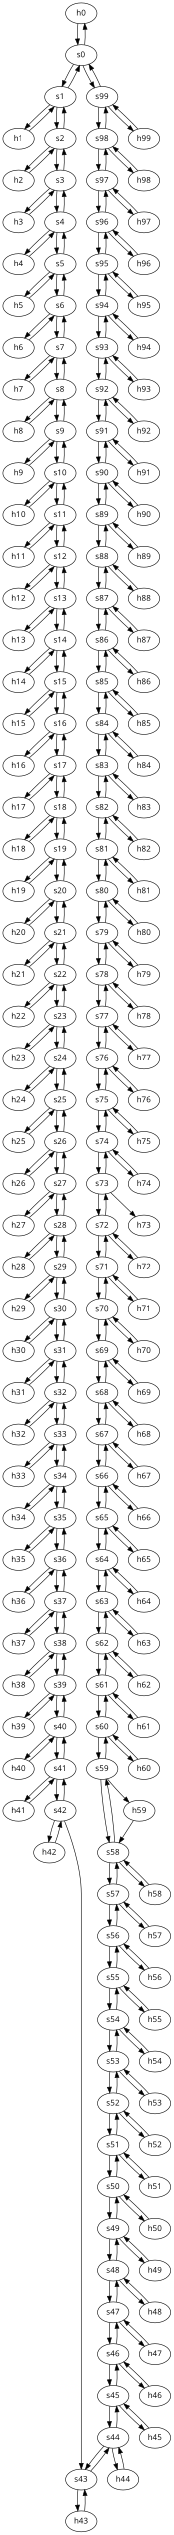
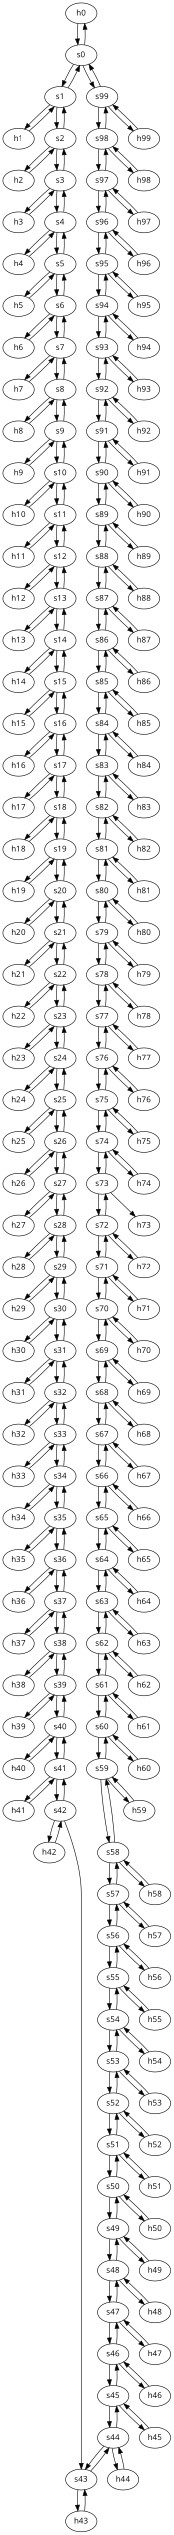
  strict digraph {
    fontname="Open Sans"
    node [fontname="Open Sans" type=host]
    edge [capacity="1Gbps" cost=1 dst_port=1 fontname="Open Sans" src_port=1]
    h0 [ip="0.0.0.100" mac="00:00:00:00:1:0"]
    s0 [type=switch]
    s1 [type=switch]
    s99 [type=switch]
    h1 [ip="0.0.0.101" mac="00:00:00:00:1:1"]
    s2 [type=switch]
    s98 [type=switch]
    h99 [ip="0.0.0.199" mac="00:00:00:00:1:99"]
    h2 [ip="0.0.0.102" mac="00:00:00:00:1:2"]
    s3 [type=switch]
    h3 [ip="0.0.0.103" mac="00:00:00:00:1:3"]
    s4 [type=switch]
    h4 [ip="0.0.0.104" mac="00:00:00:00:1:4"]
    s5 [type=switch]
    h5 [ip="0.0.0.105" mac="00:00:00:00:1:5"]
    s6 [type=switch]
    h6 [ip="0.0.0.106" mac="00:00:00:00:1:6"]
    s7 [type=switch]
    h7 [ip="0.0.0.107" mac="00:00:00:00:1:7"]
    s8 [type=switch]
    h8 [ip="0.0.0.108" mac="00:00:00:00:1:8"]
    s9 [type=switch]
    h9 [ip="0.0.0.109" mac="00:00:00:00:1:9"]
    s10 [type=switch]
    h10 [ip="0.0.0.110" mac="00:00:00:00:1:10"]
    s11 [type=switch]
    h11 [ip="0.0.0.111" mac="00:00:00:00:1:11"]
    s12 [type=switch]
    h12 [ip="0.0.0.112" mac="00:00:00:00:1:12"]
    s13 [type=switch]
    h13 [ip="0.0.0.113" mac="00:00:00:00:1:13"]
    s14 [type=switch]
    h14 [ip="0.0.0.114" mac="00:00:00:00:1:14"]
    s15 [type=switch]
    h15 [ip="0.0.0.115" mac="00:00:00:00:1:15"]
    s16 [type=switch]
    h16 [ip="0.0.0.116" mac="00:00:00:00:1:16"]
    s17 [type=switch]
    h17 [ip="0.0.0.117" mac="00:00:00:00:1:17"]
    s18 [type=switch]
    h18 [ip="0.0.0.118" mac="00:00:00:00:1:18"]
    s19 [type=switch]
    h19 [ip="0.0.0.119" mac="00:00:00:00:1:19"]
    s20 [type=switch]
    h20 [ip="0.0.0.120" mac="00:00:00:00:1:20"]
    s21 [type=switch]
    h21 [ip="0.0.0.121" mac="00:00:00:00:1:21"]
    s22 [type=switch]
    h22 [ip="0.0.0.122" mac="00:00:00:00:1:22"]
    s23 [type=switch]
    h23 [ip="0.0.0.123" mac="00:00:00:00:1:23"]
    s24 [type=switch]
    h24 [ip="0.0.0.124" mac="00:00:00:00:1:24"]
    s25 [type=switch]
    h25 [ip="0.0.0.125" mac="00:00:00:00:1:25"]
    s26 [type=switch]
    h26 [ip="0.0.0.126" mac="00:00:00:00:1:26"]
    s27 [type=switch]
    h27 [ip="0.0.0.127" mac="00:00:00:00:1:27"]
    s28 [type=switch]
    h28 [ip="0.0.0.128" mac="00:00:00:00:1:28"]
    s29 [type=switch]
    h29 [ip="0.0.0.129" mac="00:00:00:00:1:29"]
    s30 [type=switch]
    h30 [ip="0.0.0.130" mac="00:00:00:00:1:30"]
    s31 [type=switch]
    h31 [ip="0.0.0.131" mac="00:00:00:00:1:31"]
    s32 [type=switch]
    h32 [ip="0.0.0.132" mac="00:00:00:00:1:32"]
    s33 [type=switch]
    h33 [ip="0.0.0.133" mac="00:00:00:00:1:33"]
    s34 [type=switch]
    h34 [ip="0.0.0.134" mac="00:00:00:00:1:34"]
    s35 [type=switch]
    h35 [ip="0.0.0.135" mac="00:00:00:00:1:35"]
    s36 [type=switch]
    h36 [ip="0.0.0.136" mac="00:00:00:00:1:36"]
    s37 [type=switch]
    h37 [ip="0.0.0.137" mac="00:00:00:00:1:37"]
    s38 [type=switch]
    h38 [ip="0.0.0.138" mac="00:00:00:00:1:38"]
    s39 [type=switch]
    h39 [ip="0.0.0.139" mac="00:00:00:00:1:39"]
    s40 [type=switch]
    h40 [ip="0.0.0.140" mac="00:00:00:00:1:40"]
    s41 [type=switch]
    h41 [ip="0.0.0.141" mac="00:00:00:00:1:41"]
    s42 [type=switch]
    h42 [ip="0.0.0.142" mac="00:00:00:00:1:42"]
    s43 [type=switch]
    h43 [ip="0.0.0.143" mac="00:00:00:00:1:43"]
    s44 [type=switch]
    h44 [ip="0.0.0.144" mac="00:00:00:00:1:44"]
    s45 [type=switch]
    h45 [ip="0.0.0.145" mac="00:00:00:00:1:45"]
    s46 [type=switch]
    h46 [ip="0.0.0.146" mac="00:00:00:00:1:46"]
    s47 [type=switch]
    h47 [ip="0.0.0.147" mac="00:00:00:00:1:47"]
    s48 [type=switch]
    h48 [ip="0.0.0.148" mac="00:00:00:00:1:48"]
    s49 [type=switch]
    h49 [ip="0.0.0.149" mac="00:00:00:00:1:49"]
    s50 [type=switch]
    h50 [ip="0.0.0.150" mac="00:00:00:00:1:50"]
    s51 [type=switch]
    h51 [ip="0.0.0.151" mac="00:00:00:00:1:51"]
    s52 [type=switch]
    h52 [ip="0.0.0.152" mac="00:00:00:00:1:52"]
    s53 [type=switch]
    h53 [ip="0.0.0.153" mac="00:00:00:00:1:53"]
    s54 [type=switch]
    h54 [ip="0.0.0.154" mac="00:00:00:00:1:54"]
    s55 [type=switch]
    h55 [ip="0.0.0.155" mac="00:00:00:00:1:55"]
    s56 [type=switch]
    h56 [ip="0.0.0.156" mac="00:00:00:00:1:56"]
    s57 [type=switch]
    h57 [ip="0.0.0.157" mac="00:00:00:00:1:57"]
    s58 [type=switch]
    h58 [ip="0.0.0.158" mac="00:00:00:00:1:58"]
    s59 [type=switch]
    h59 [ip="0.0.0.159" mac="00:00:00:00:1:59"]
    s60 [type=switch]
    h60 [ip="0.0.0.160" mac="00:00:00:00:1:60"]
    s61 [type=switch]
    h61 [ip="0.0.0.161" mac="00:00:00:00:1:61"]
    s62 [type=switch]
    h62 [ip="0.0.0.162" mac="00:00:00:00:1:62"]
    s63 [type=switch]
    h63 [ip="0.0.0.163" mac="00:00:00:00:1:63"]
    s64 [type=switch]
    h64 [ip="0.0.0.164" mac="00:00:00:00:1:64"]
    s65 [type=switch]
    h65 [ip="0.0.0.165" mac="00:00:00:00:1:65"]
    s66 [type=switch]
    h66 [ip="0.0.0.166" mac="00:00:00:00:1:66"]
    s67 [type=switch]
    h67 [ip="0.0.0.167" mac="00:00:00:00:1:67"]
    s68 [type=switch]
    h68 [ip="0.0.0.168" mac="00:00:00:00:1:68"]
    s69 [type=switch]
    h69 [ip="0.0.0.169" mac="00:00:00:00:1:69"]
    s70 [type=switch]
    h70 [ip="0.0.0.170" mac="00:00:00:00:1:70"]
    s71 [type=switch]
    h71 [ip="0.0.0.171" mac="00:00:00:00:1:71"]
    s72 [type=switch]
    h72 [ip="0.0.0.172" mac="00:00:00:00:1:72"]
    s73 [type=switch]
    h73 [ip="0.0.0.173" mac="00:00:00:00:1:73"]
    s74 [type=switch]
    h74 [ip="0.0.0.174" mac="00:00:00:00:1:74"]
    s75 [type=switch]
    h75 [ip="0.0.0.175" mac="00:00:00:00:1:75"]
    s76 [type=switch]
    h76 [ip="0.0.0.176" mac="00:00:00:00:1:76"]
    s77 [type=switch]
    h77 [ip="0.0.0.177" mac="00:00:00:00:1:77"]
    s78 [type=switch]
    h78 [ip="0.0.0.178" mac="00:00:00:00:1:78"]
    s79 [type=switch]
    h79 [ip="0.0.0.179" mac="00:00:00:00:1:79"]
    s80 [type=switch]
    h80 [ip="0.0.0.180" mac="00:00:00:00:1:80"]
    s81 [type=switch]
    h81 [ip="0.0.0.181" mac="00:00:00:00:1:81"]
    s82 [type=switch]
    h82 [ip="0.0.0.182" mac="00:00:00:00:1:82"]
    s83 [type=switch]
    h83 [ip="0.0.0.183" mac="00:00:00:00:1:83"]
    s84 [type=switch]
    h84 [ip="0.0.0.184" mac="00:00:00:00:1:84"]
    s85 [type=switch]
    h85 [ip="0.0.0.185" mac="00:00:00:00:1:85"]
    s86 [type=switch]
    h86 [ip="0.0.0.186" mac="00:00:00:00:1:86"]
    s87 [type=switch]
    h87 [ip="0.0.0.187" mac="00:00:00:00:1:87"]
    s88 [type=switch]
    h88 [ip="0.0.0.188" mac="00:00:00:00:1:88"]
    s89 [type=switch]
    h89 [ip="0.0.0.189" mac="00:00:00:00:1:89"]
    s90 [type=switch]
    h90 [ip="0.0.0.190" mac="00:00:00:00:1:90"]
    s91 [type=switch]
    h91 [ip="0.0.0.191" mac="00:00:00:00:1:91"]
    s92 [type=switch]
    h92 [ip="0.0.0.192" mac="00:00:00:00:1:92"]
    s93 [type=switch]
    h93 [ip="0.0.0.193" mac="00:00:00:00:1:93"]
    s94 [type=switch]
    h94 [ip="0.0.0.194" mac="00:00:00:00:1:94"]
    s95 [type=switch]
    h95 [ip="0.0.0.195" mac="00:00:00:00:1:95"]
    s96 [type=switch]
    h96 [ip="0.0.0.196" mac="00:00:00:00:1:96"]
    s97 [type=switch]
    h97 [ip="0.0.0.197" mac="00:00:00:00:1:97"]
    h98 [ip="0.0.0.198" mac="00:00:00:00:1:98"]
    h0 -> s0
    s0 -> h0
    s0 -> s1
    s0 -> s99
    s1 -> s0
    s1 -> h1
    s1 -> s2
    s99 -> s0
    s99 -> s98
    s99 -> h99
    h1 -> s1
    s2 -> s1
    s2 -> h2
    s2 -> s3
    s98 -> s99
    s98 -> s97
    s98 -> h98
    h99 -> s99
    h2 -> s2
    s3 -> s2
    s3 -> h3
    s3 -> s4
    h3 -> s3
    s4 -> s3
    s4 -> h4
    s4 -> s5
    h4 -> s4
    s5 -> s4
    s5 -> h5
    s5 -> s6
    h5 -> s5
    s6 -> s5
    s6 -> h6
    s6 -> s7
    h6 -> s6
    s7 -> s6
    s7 -> h7
    s7 -> s8
    h7 -> s7
    s8 -> s7
    s8 -> h8
    s8 -> s9
    h8 -> s8
    s9 -> s8
    s9 -> h9
    s9 -> s10
    h9 -> s9
    s10 -> s9
    s10 -> h10
    s10 -> s11
    h10 -> s10
    s11 -> s10
    s11 -> h11
    s11 -> s12
    h11 -> s11
    s12 -> s11
    s12 -> h12
    s12 -> s13
    h12 -> s12
    s13 -> s12
    s13 -> h13
    s13 -> s14
    h13 -> s13
    s14 -> s13
    s14 -> h14
    s14 -> s15
    h14 -> s14
    s15 -> s14
    s15 -> h15
    s15 -> s16
    h15 -> s15
    s16 -> s15
    s16 -> h16
    s16 -> s17
    h16 -> s16
    s17 -> s16
    s17 -> h17
    s17 -> s18
    h17 -> s17
    s18 -> s17
    s18 -> h18
    s18 -> s19
    h18 -> s18
    s19 -> s18
    s19 -> h19
    s19 -> s20
    h19 -> s19
    s20 -> s19
    s20 -> h20
    s20 -> s21
    h20 -> s20
    s21 -> s20
    s21 -> h21
    s21 -> s22
    h21 -> s21
    s22 -> s21
    s22 -> h22
    s22 -> s23
    h22 -> s22
    s23 -> s22
    s23 -> h23
    s23 -> s24
    h23 -> s23
    s24 -> s23
    s24 -> h24
    s24 -> s25
    h24 -> s24
    s25 -> s24
    s25 -> h25
    s25 -> s26
    h25 -> s25
    s26 -> s25
    s26 -> h26
    s26 -> s27
    h26 -> s26
    s27 -> s26
    s27 -> h27
    s27 -> s28
    h27 -> s27
    s28 -> s27
    s28 -> h28
    s28 -> s29
    h28 -> s28
    s29 -> s28
    s29 -> h29
    s29 -> s30
    h29 -> s29
    s30 -> s29
    s30 -> h30
    s30 -> s31
    h30 -> s30
    s31 -> s30
    s31 -> h31
    s31 -> s32
    h31 -> s31
    s32 -> s31
    s32 -> h32
    s32 -> s33
    h32 -> s32
    s33 -> s32
    s33 -> h33
    s33 -> s34
    h33 -> s33
    s34 -> s33
    s34 -> h34
    s34 -> s35
    h34 -> s34
    s35 -> s34
    s35 -> h35
    s35 -> s36
    h35 -> s35
    s36 -> s35
    s36 -> h36
    s36 -> s37
    h36 -> s36
    s37 -> s36
    s37 -> h37
    s37 -> s38
    h37 -> s37
    s38 -> s37
    s38 -> h38
    s38 -> s39
    h38 -> s38
    s39 -> s38
    s39 -> h39
    s39 -> s40
    h39 -> s39
    s40 -> s39
    s40 -> h40
    s40 -> s41
    h40 -> s40
    s41 -> s40
    s41 -> h41
    s41 -> s42
    h41 -> s41
    s42 -> s41
    s42 -> h42
    s42 -> s43
    h42 -> s42
    s43 -> h43
    s43 -> s44
    h43 -> s43
    s44 -> s43
    s44 -> h44
    s44 -> s45
    h44 -> s44
    s45 -> s44
    s45 -> h45
    s45 -> s46
    h45 -> s45
    s46 -> s45
    s46 -> h46
    s46 -> s47
    h46 -> s46
    s47 -> s46
    s47 -> h47
    s47 -> s48
    h47 -> s47
    s48 -> s47
    s48 -> h48
    s48 -> s49
    h48 -> s48
    s49 -> s48
    s49 -> h49
    s49 -> s50
    h49 -> s49
    s50 -> s49
    s50 -> h50
    s50 -> s51
    h50 -> s50
    s51 -> s50
    s51 -> h51
    s51 -> s52
    h51 -> s51
    s52 -> s51
    s52 -> h52
    s52 -> s53
    h52 -> s52
    s53 -> s52
    s53 -> h53
    s53 -> s54
    h53 -> s53
    s54 -> s53
    s54 -> h54
    s54 -> s55
    h54 -> s54
    s55 -> s54
    s55 -> h55
    s55 -> s56
    h55 -> s55
    s56 -> s55
    s56 -> h56
    s56 -> s57
    h56 -> s56
    s57 -> s56
    s57 -> h57
    s57 -> s58
    h57 -> s57
    s58 -> s57
    s58 -> h58
    s58 -> s59
    h58 -> s58
    s59 -> s58
    s59 -> h59
    s59 -> s60
-   h59 -> s58
+   h59 -> s59
    s60 -> s59
    s60 -> h60
    s60 -> s61
    h60 -> s60
    s61 -> s60
    s61 -> h61
    s61 -> s62
    h61 -> s61
    s62 -> s61
    s62 -> h62
    s62 -> s63
    h62 -> s62
    s63 -> s62
    s63 -> h63
    s63 -> s64
    h63 -> s63
    s64 -> s63
    s64 -> h64
    s64 -> s65
    h64 -> s64
    s65 -> s64
    s65 -> h65
    s65 -> s66
    h65 -> s65
    s66 -> s65
    s66 -> h66
    s66 -> s67
    h66 -> s66
    s67 -> s66
    s67 -> h67
    s67 -> s68
    h67 -> s67
    s68 -> s67
    s68 -> h68
    s68 -> s69
    h68 -> s68
    s69 -> s68
    s69 -> h69
    s69 -> s70
    h69 -> s69
    s70 -> s69
    s70 -> h70
    s70 -> s71
    h70 -> s70
    s71 -> s70
    s71 -> h71
    s71 -> s72
    h71 -> s71
    s72 -> s71
    s72 -> h72
    s72 -> s73
    h72 -> s72
    s73 -> s72
    s73 -> h73
    s73 -> s74
    s74 -> s73
    s74 -> h74
    s74 -> s75
    h74 -> s74
    s75 -> s74
    s75 -> h75
    s75 -> s76
    h75 -> s75
    s76 -> s75
    s76 -> h76
    s76 -> s77
    h76 -> s76
    s77 -> s76
    s77 -> h77
    s77 -> s78
    h77 -> s77
    s78 -> s77
    s78 -> h78
    s78 -> s79
    h78 -> s78
    s79 -> s78
    s79 -> h79
    s79 -> s80
    h79 -> s79
    s80 -> s79
    s80 -> h80
    s80 -> s81
    h80 -> s80
    s81 -> s80
    s81 -> h81
    s81 -> s82
    h81 -> s81
    s82 -> s81
    s82 -> h82
    s82 -> s83
    h82 -> s82
    s83 -> s82
    s83 -> h83
    s83 -> s84
    h83 -> s83
    s84 -> s83
    s84 -> h84
    s84 -> s85
    h84 -> s84
    s85 -> s84
    s85 -> h85
    s85 -> s86
    h85 -> s85
    s86 -> s85
    s86 -> h86
    s86 -> s87
    h86 -> s86
    s87 -> s86
    s87 -> h87
    s87 -> s88
    h87 -> s87
    s88 -> s87
    s88 -> h88
    s88 -> s89
    h88 -> s88
    s89 -> s88
    s89 -> h89
    s89 -> s90
    h89 -> s89
    s90 -> s89
    s90 -> h90
    s90 -> s91
    h90 -> s90
    s91 -> s90
    s91 -> h91
    s91 -> s92
    h91 -> s91
    s92 -> s91
    s92 -> h92
    s92 -> s93
    h92 -> s92
    s93 -> s92
    s93 -> h93
    s93 -> s94
    h93 -> s93
    s94 -> s93
    s94 -> h94
    s94 -> s95
    h94 -> s94
    s95 -> s94
    s95 -> h95
    s95 -> s96
    h95 -> s95
    s96 -> s95
    s96 -> h96
    s96 -> s97
    h96 -> s96
    s97 -> s98
    s97 -> s96
    s97 -> h97
    h97 -> s97
    h98 -> s98
  }
